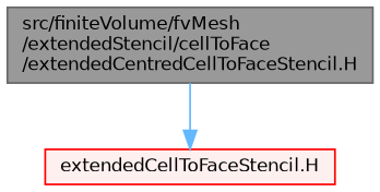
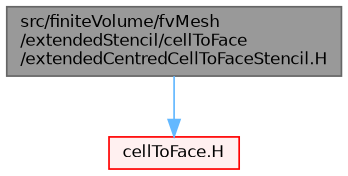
  digraph {
    node [fontname=Helvetica fontsize=10 shape=box style=filled]
    n1 [color=gray40 fillcolor=grey60 fontcolor=black height=0.2 label="src/finiteVolume/fvMesh\l/extendedStencil/cellToFace\l/extendedCentredCellToFaceStencil.H" width=0.4]
-   n2 [color=red fillcolor="#FFF0F0" height=0.2 label="extendedCellToFaceStencil.H" width=0.4]
+   n2 [color=red fillcolor="#FFF0F0" height=0.2 label="cellToFace.H" width=0.4]
    n1 -> n2 [color=steelblue1 fontname=Helvetica fontsize=10 labelfontname=Helvetica labelfontsize=10 style=solid]
  }
